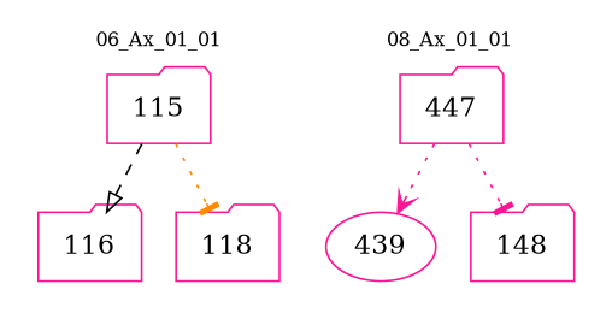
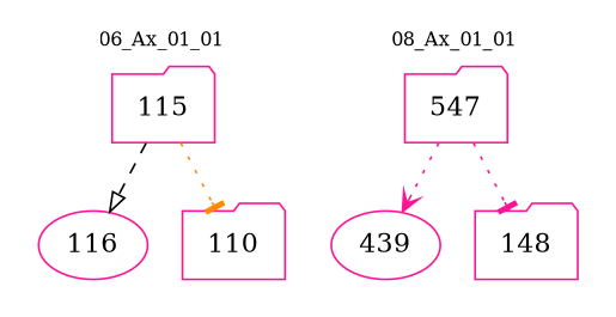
  digraph {
    node [color=deeppink shape=folder]
    edge [arrowhead=tee color=deeppink style=dotted]
    n1 [label=115]
-   n2 [label=116]
-   n3 [label=118]
-   n4 [label=447]
+   n2 [label=116 shape=ellipse]
+   n3 [label=110]
+   n4 [label=547]
    n5 [label=439 shape=ellipse]
    n6 [label=148]
    subgraph cluster_1 {
      color=white
      fontsize=10
      label="06_Ax_01_01"
      n1
      n2
      n3
    }
    subgraph cluster_2 {
      color=white
      fontsize=10
      label="08_Ax_01_01"
      n4
      n5
      n6
    }
    n1 -> n2 [arrowhead=onormal color=black style=dashed]
    n1 -> n3 [color=darkorange]
    n4 -> n5 [arrowhead=vee]
    n4 -> n6
  }
